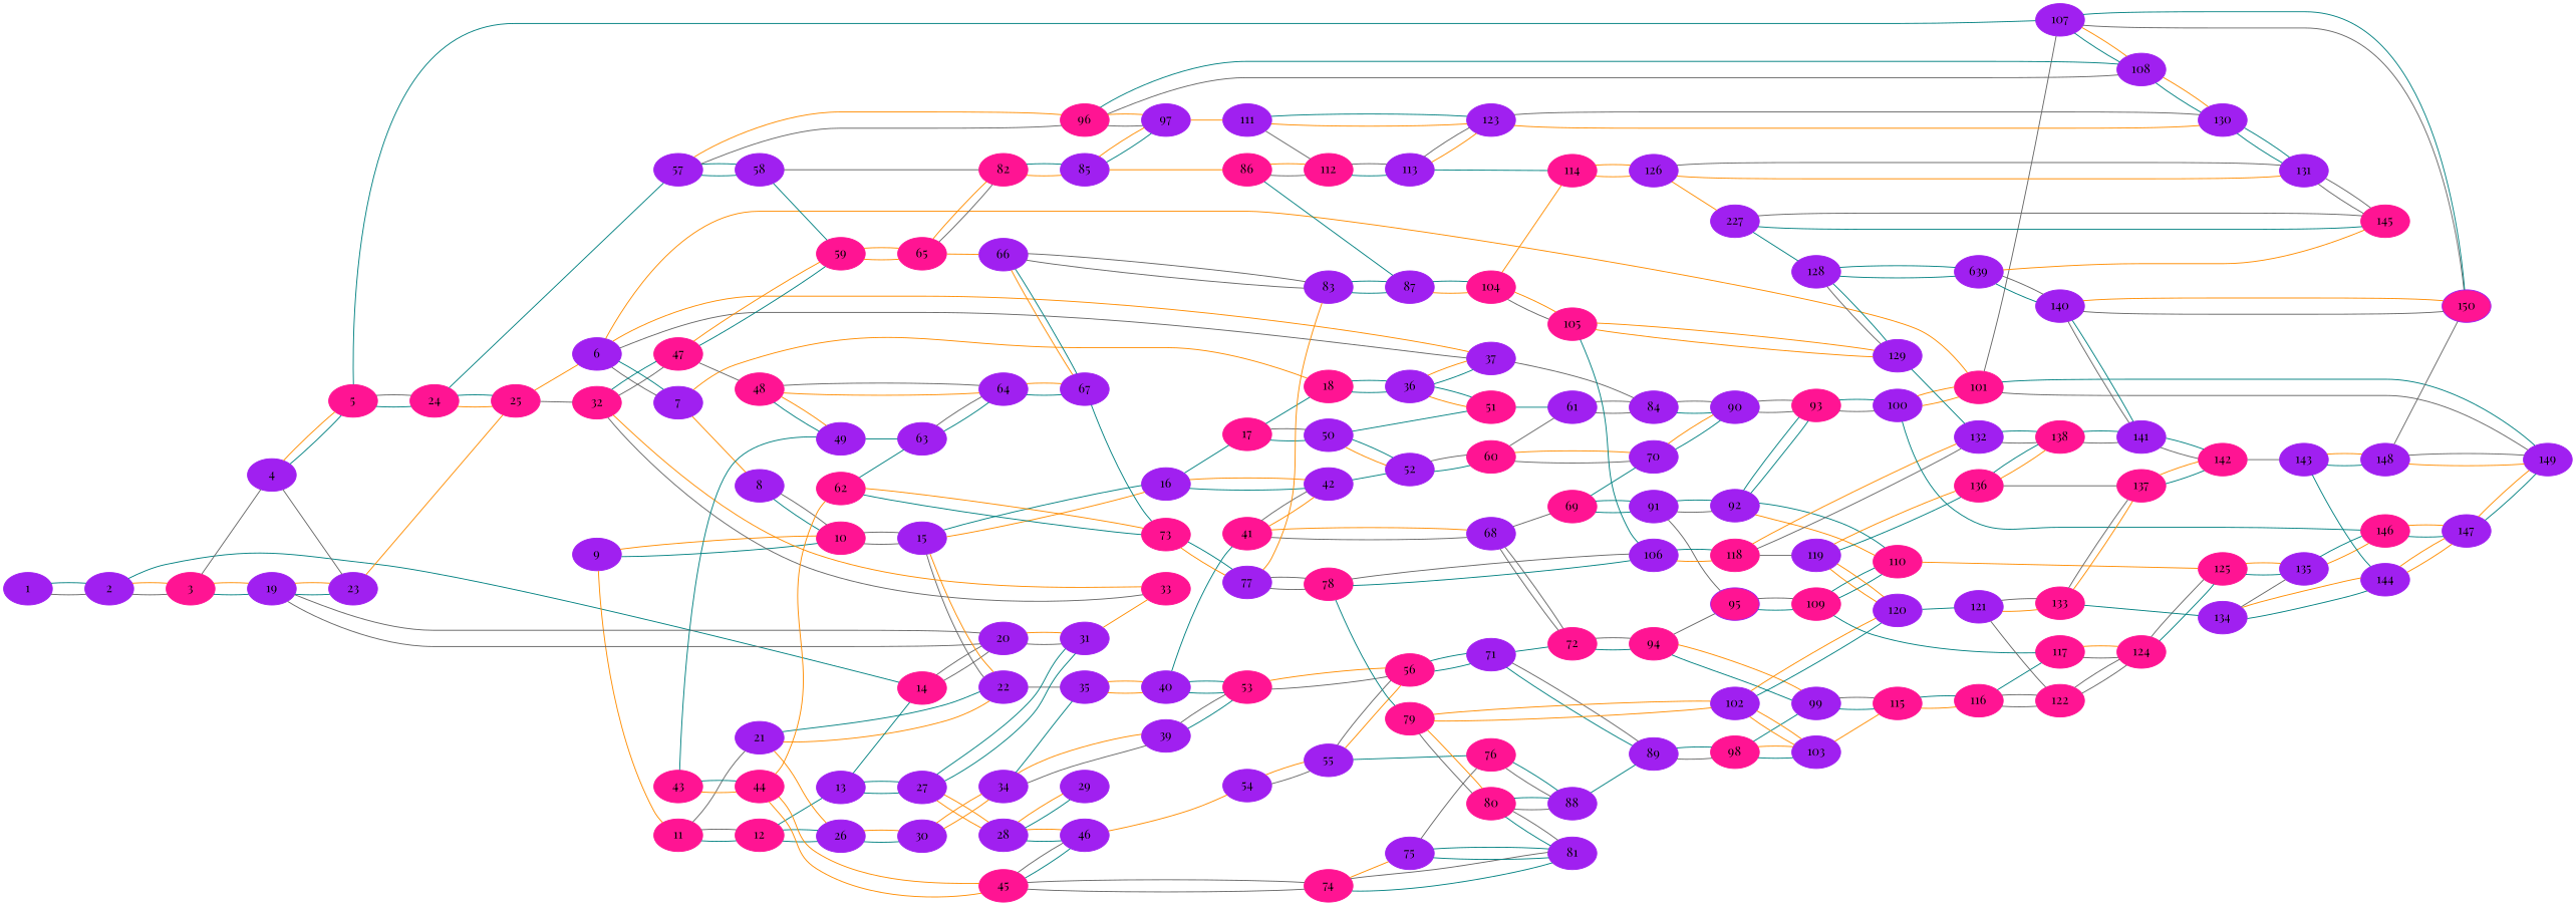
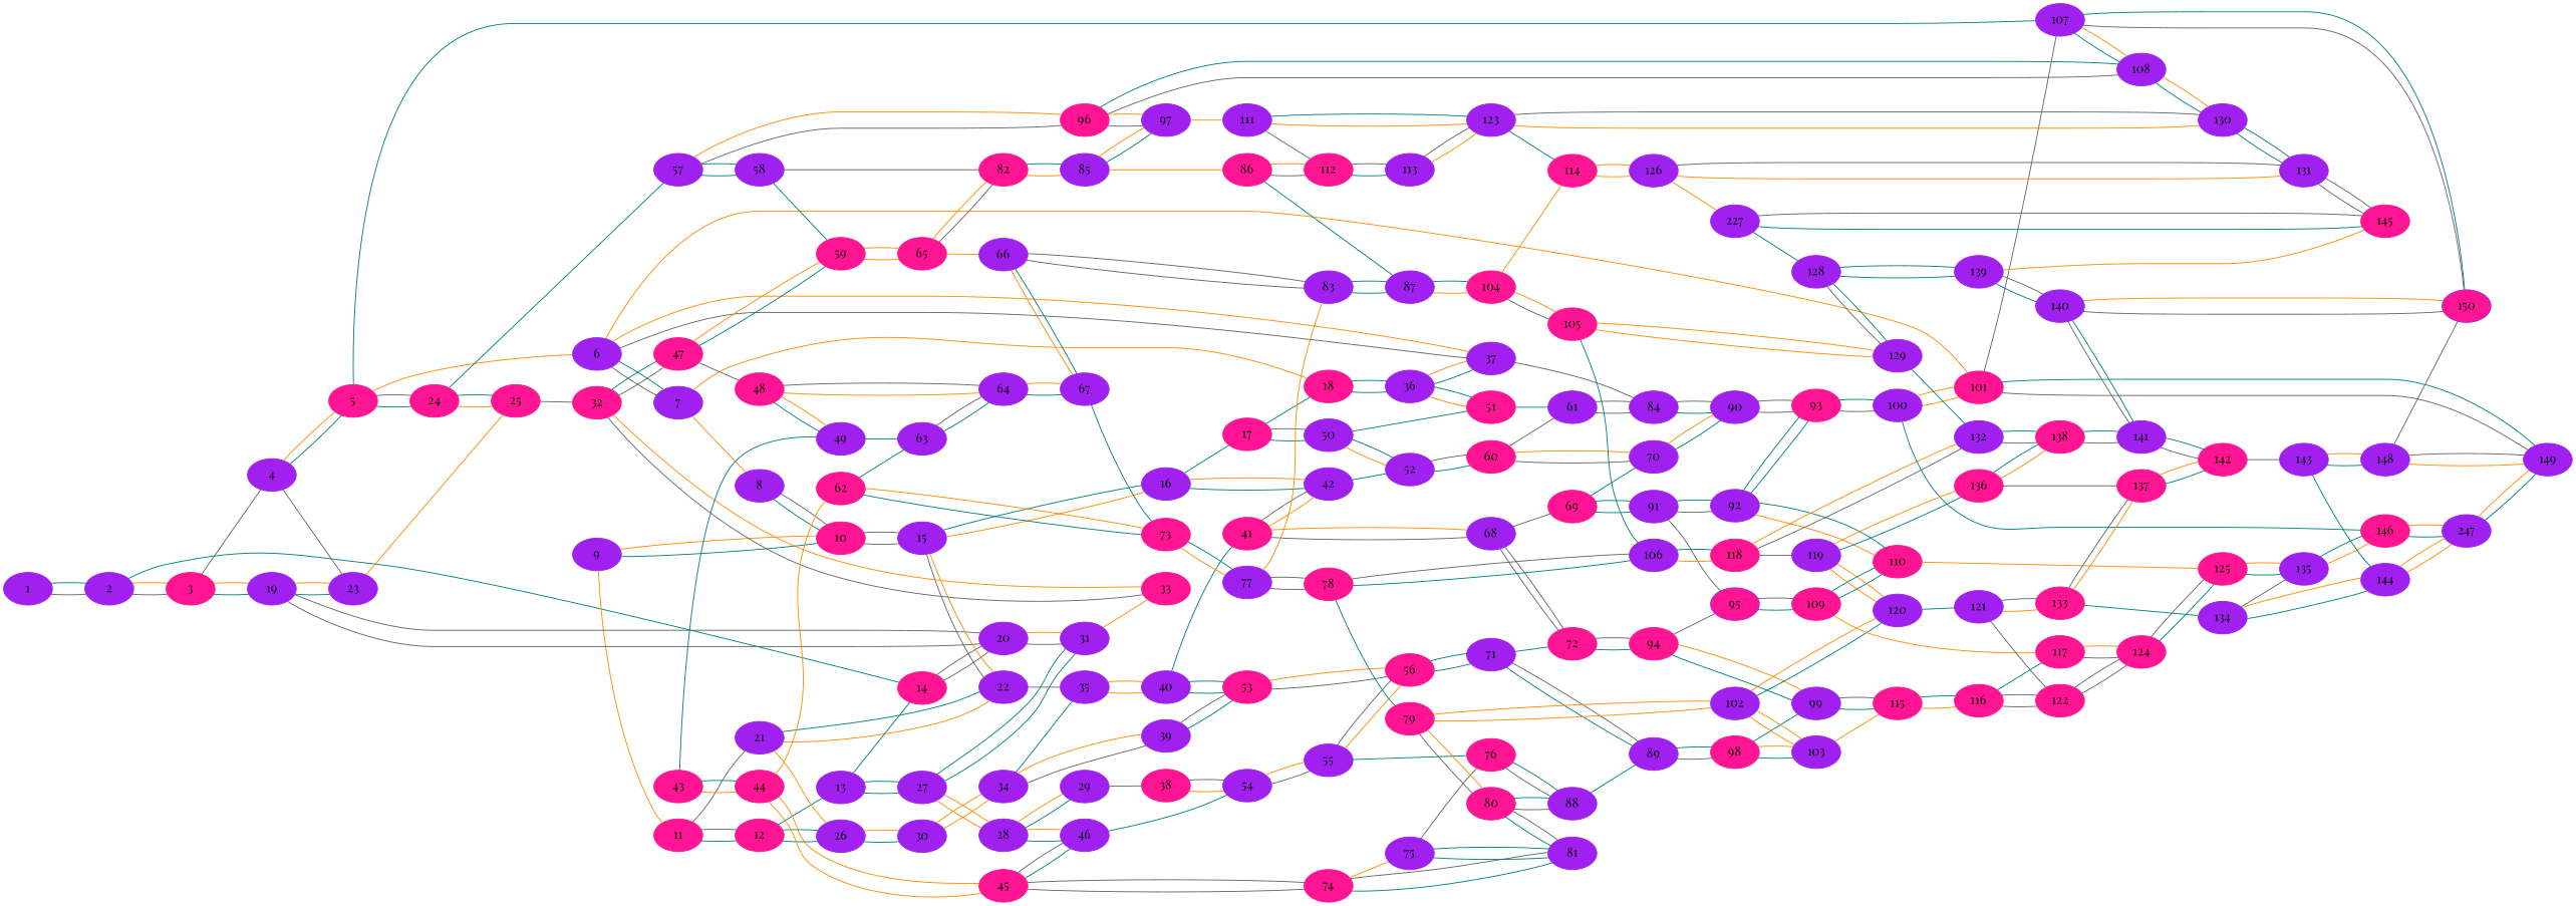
  graph {
    fontname="Playfair Display"
    rankdir=LR
    node [color=purple fontname="Playfair Display" style=filled]
    edge [color=teal fontname="Playfair Display"]
    1
    2
    3 [color=deeppink]
    14 [color=deeppink]
    10 [color=deeppink]
    9
    11 [color=deeppink]
    4
    19
    20
    5 [color=deeppink]
    23
    6
    24 [color=deeppink]
    107
    25 [color=deeppink]
    7
    37
    101 [color=deeppink]
    57
    108
    150 [fillcolor=deeppink]
    8
    18 [color=deeppink]
    84
    149
    36
    15
    12 [color=deeppink]
    21
    16
    22
    13
    26
    27
    30
    31
    28
    17 [color=deeppink]
    42
    35
    50
    52
    51 [color=deeppink]
    33 [color=deeppink]
    40
    32 [color=deeppink]
    58
    96 [color=deeppink]
    47 [color=deeppink]
    34
    29
    46
+   38 [color=deeppink]
    54
    39
    48 [color=deeppink]
    59 [color=deeppink]
    43 [color=deeppink]
    44 [color=deeppink]
    49
    53 [color=deeppink]
    41 [color=deeppink]
    61
    90
    55
    56 [color=deeppink]
    68
    69 [color=deeppink]
    72 [color=deeppink]
    60 [color=deeppink]
    45 [color=deeppink]
    62 [color=deeppink]
    63
    74 [color=deeppink]
    73 [color=deeppink]
    75
    81
    64
    65 [color=deeppink]
    67
    70
    71
    76 [color=deeppink]
    88
    89
    82 [color=deeppink]
    97
    85
    66
    77
    83
    87
    91
    94 [color=deeppink]
    92
    95 [fillcolor=deeppink]
    93 [color=deeppink]
    98 [color=deeppink]
    99
    78 [color=deeppink]
    79 [color=deeppink]
    106
    80 [color=deeppink]
    102
    118 [color=deeppink]
    103
    120
    86 [color=deeppink]
    104 [color=deeppink]
    112 [color=deeppink]
    111
    113
    105 [color=deeppink]
    114 [color=deeppink]
    100
    110 [color=deeppink]
    109 [color=deeppink]
    125 [color=deeppink]
    146 [color=deeppink]
    115 [color=deeppink]
    117 [color=deeppink]
    130
    123
    116 [color=deeppink]
-   147
+   147 [label=247]
    121
    129
    126
    132
    119
    131
    124 [color=deeppink]
    135
    n135 [label=227]
    122 [color=deeppink]
    136 [color=deeppink]
    138 [color=deeppink]
    137 [color=deeppink]
    133 [color=deeppink]
    134
    128
    145 [color=deeppink]
-   139 [label=639]
+   139
    140
    141
    144
    142 [color=deeppink]
    143
    148
    1 -- 2 [color=gray40]
    1 -- 2
    2 -- 3 [color=gray40]
    2 -- 3 [color=darkorange]
    2 -- 14
    3 -- 4 [color=gray40]
    3 -- 19
    3 -- 19 [color=darkorange]
    14 -- 20 [color=gray40]
    14 -- 20 [color=gray40]
    10 -- 15 [color=gray40]
    10 -- 15 [color=gray40]
    9 -- 10
    9 -- 10 [color=darkorange]
    9 -- 11 [color=darkorange]
    11 -- 12
    11 -- 12 [color=gray40]
    11 -- 21 [color=gray40]
    4 -- 5
    4 -- 5 [color=darkorange]
    4 -- 23 [color=gray40]
    19 -- 20 [color=gray40]
    19 -- 20 [color=gray40]
    19 -- 23
    19 -- 23 [color=darkorange]
    20 -- 31 [color=gray40]
    20 -- 31 [color=darkorange]
-   25 -- 6 [color=darkorange]
+   5 -- 6 [color=darkorange]
    5 -- 24
    5 -- 24 [color=gray40]
    5 -- 107
    23 -- 25 [color=darkorange]
    6 -- 7 [color=gray40]
    6 -- 7
    6 -- 37 [color=gray40]
    6 -- 37 [color=darkorange]
    6 -- 101 [color=darkorange]
    24 -- 25 [color=darkorange]
    24 -- 25
    24 -- 57
    107 -- 108
    107 -- 108 [color=darkorange]
    107 -- 150 [color=gray40]
    107 -- 150
    25 -- 32 [color=gray40]
    7 -- 8 [color=darkorange]
    7 -- 18 [color=darkorange]
    37 -- 84 [color=gray40]
    101 -- 107 [color=gray40]
    101 -- 149 [color=gray40]
    101 -- 149
    57 -- 58
    57 -- 58
    57 -- 96 [color=gray40]
    57 -- 96 [color=darkorange]
    108 -- 130
    108 -- 130 [color=darkorange]
    8 -- 10
    8 -- 10 [color=gray40]
    18 -- 36
    18 -- 36
    84 -- 90
    84 -- 90 [color=gray40]
    36 -- 37
    36 -- 37 [color=darkorange]
    36 -- 51 [color=darkorange]
    36 -- 51
    15 -- 16 [color=darkorange]
    15 -- 16
    15 -- 22 [color=gray40]
    15 -- 22 [color=darkorange]
    12 -- 13
    12 -- 26
    12 -- 26
    21 -- 22 [color=darkorange]
    21 -- 22
    21 -- 26 [color=darkorange]
    16 -- 17
    16 -- 42
    16 -- 42 [color=darkorange]
    22 -- 35 [color=gray40]
    13 -- 14
    13 -- 27
    13 -- 27
    26 -- 30
    26 -- 30 [color=darkorange]
    27 -- 31
    27 -- 31
    27 -- 28 [color=darkorange]
    27 -- 28 [color=darkorange]
    30 -- 34 [color=darkorange]
    30 -- 34 [color=darkorange]
    31 -- 33 [color=darkorange]
    28 -- 29
    28 -- 29 [color=darkorange]
    28 -- 46
    28 -- 46 [color=darkorange]
    17 -- 18
    17 -- 50
    17 -- 50 [color=gray40]
    42 -- 52
    35 -- 40 [color=darkorange]
    35 -- 40 [color=darkorange]
    50 -- 52 [color=darkorange]
    50 -- 52
    50 -- 51
    52 -- 60
    52 -- 60 [color=gray40]
    51 -- 61
    40 -- 53
    40 -- 53
    40 -- 41
    32 -- 33 [color=gray40]
    32 -- 33 [color=darkorange]
    32 -- 47 [color=gray40]
    32 -- 47
    58 -- 59
    58 -- 82 [color=gray40]
    96 -- 108 [color=gray40]
    96 -- 108
    96 -- 97 [color=gray40]
    96 -- 97 [color=darkorange]
    47 -- 48 [color=gray40]
    47 -- 59
    47 -- 59 [color=darkorange]
    34 -- 35
    34 -- 39 [color=gray40]
    34 -- 39 [color=darkorange]
-   46 -- 54 [color=darkorange]
+   29 -- 38 [color=gray40]
+   46 -- 54
+   38 -- 54 [color=darkorange]
+   38 -- 54 [color=gray40]
    54 -- 55 [color=gray40]
    54 -- 55 [color=darkorange]
    39 -- 53
    39 -- 53 [color=gray40]
    48 -- 49
    48 -- 49 [color=darkorange]
    48 -- 64 [color=darkorange]
    48 -- 64 [color=gray40]
    59 -- 65 [color=darkorange]
    59 -- 65 [color=darkorange]
    43 -- 44 [color=darkorange]
    43 -- 44
    43 -- 49
    44 -- 45 [color=darkorange]
    44 -- 45 [color=darkorange]
    44 -- 62 [color=darkorange]
    49 -- 63
    53 -- 56 [color=gray40]
    53 -- 56 [color=darkorange]
    41 -- 42 [color=darkorange]
    41 -- 42 [color=gray40]
    41 -- 68 [color=gray40]
    41 -- 68 [color=darkorange]
    61 -- 84 [color=gray40]
    61 -- 84 [color=gray40]
    90 -- 93 [color=gray40]
    90 -- 93 [color=gray40]
    55 -- 56 [color=darkorange]
    55 -- 56 [color=gray40]
    55 -- 76
    56 -- 71
    56 -- 71
    68 -- 69 [color=gray40]
    68 -- 72 [color=gray40]
    68 -- 72 [color=gray40]
    69 -- 70
    69 -- 91
    69 -- 91
    72 -- 94
    72 -- 94 [color=gray40]
    60 -- 61 [color=gray40]
    60 -- 70 [color=gray40]
    60 -- 70 [color=darkorange]
    45 -- 46
    45 -- 46 [color=gray40]
    45 -- 74 [color=gray40]
    45 -- 74 [color=gray40]
    62 -- 63
    62 -- 73
    62 -- 73 [color=darkorange]
    63 -- 64
    63 -- 64 [color=gray40]
    74 -- 75 [color=darkorange]
    74 -- 81
    74 -- 81 [color=gray40]
    73 -- 77 [color=darkorange]
    73 -- 77
    75 -- 81
    75 -- 81
    75 -- 76 [color=gray40]
    64 -- 67
    64 -- 67 [color=darkorange]
    65 -- 82 [color=gray40]
    65 -- 82 [color=darkorange]
    65 -- 66 [color=darkorange]
    67 -- 73
    70 -- 90
    70 -- 90 [color=darkorange]
    71 -- 72
    71 -- 89
    71 -- 89 [color=gray40]
    76 -- 88 [color=gray40]
    76 -- 88
    88 -- 89
    89 -- 98 [color=gray40]
    89 -- 98
    82 -- 85 [color=darkorange]
    82 -- 85
    97 -- 111 [color=darkorange]
    85 -- 97
    85 -- 97 [color=darkorange]
    85 -- 86 [color=darkorange]
    66 -- 67 [color=darkorange]
    66 -- 67
    66 -- 83 [color=gray40]
    66 -- 83 [color=gray40]
    77 -- 83 [color=darkorange]
    77 -- 78 [color=gray40]
    77 -- 78 [color=gray40]
    83 -- 87
    83 -- 87
    87 -- 104 [color=darkorange]
    87 -- 104
    91 -- 92 [color=gray40]
    91 -- 92
    91 -- 95 [color=gray40]
    94 -- 95 [color=gray40]
    94 -- 99
    94 -- 99 [color=darkorange]
    92 -- 93
    92 -- 93
    92 -- 110 [color=darkorange]
    92 -- 110
    95 -- 109
    95 -- 109 [color=gray40]
    93 -- 100 [color=gray40]
    93 -- 100
    98 -- 99
    98 -- 103
    98 -- 103 [color=darkorange]
    99 -- 115
    99 -- 115 [color=gray40]
    78 -- 79
    78 -- 106
    78 -- 106 [color=gray40]
    79 -- 80 [color=gray40]
    79 -- 80 [color=darkorange]
    79 -- 102 [color=darkorange]
    79 -- 102 [color=darkorange]
    106 -- 118 [color=darkorange]
    106 -- 118
    80 -- 81
    80 -- 81 [color=gray40]
    80 -- 88 [color=gray40]
    80 -- 88
    102 -- 103 [color=darkorange]
    102 -- 103 [color=darkorange]
    102 -- 120
    102 -- 120 [color=darkorange]
    118 -- 132 [color=gray40]
    118 -- 132 [color=darkorange]
    118 -- 119 [color=gray40]
    103 -- 115 [color=darkorange]
    120 -- 121
    86 -- 87
    86 -- 112 [color=gray40]
    86 -- 112 [color=darkorange]
    104 -- 105 [color=gray40]
    104 -- 105 [color=darkorange]
    104 -- 114 [color=darkorange]
    112 -- 113
    112 -- 113 [color=gray40]
    111 -- 112 [color=gray40]
    111 -- 123 [color=darkorange]
    111 -- 123
-   113 -- 114
+   123 -- 114
    113 -- 123 [color=darkorange]
    113 -- 123 [color=gray40]
    105 -- 106
    105 -- 129 [color=darkorange]
    105 -- 129 [color=darkorange]
    114 -- 126 [color=darkorange]
    114 -- 126 [color=darkorange]
    100 -- 101 [color=darkorange]
    100 -- 101 [color=darkorange]
    100 -- 146
    110 -- 125 [color=darkorange]
    109 -- 110
    109 -- 110
-   109 -- 117
+   109 -- 117 [color=darkorange]
    125 -- 135
    125 -- 135 [color=darkorange]
    146 -- 147
    146 -- 147 [color=darkorange]
    115 -- 116 [color=darkorange]
    115 -- 116
    117 -- 124 [color=gray40]
    117 -- 124 [color=darkorange]
    130 -- 131
    130 -- 131
    123 -- 130 [color=darkorange]
    123 -- 130 [color=gray40]
    116 -- 117
    116 -- 122 [color=gray40]
    116 -- 122 [color=gray40]
    147 -- 149
    147 -- 149 [color=darkorange]
    121 -- 122 [color=gray40]
    121 -- 133 [color=darkorange]
    121 -- 133 [color=gray40]
    129 -- 132
    126 -- 131 [color=darkorange]
    126 -- 131 [color=gray40]
    126 -- n135 [color=darkorange]
    132 -- 138 [color=gray40]
    132 -- 138
    119 -- 120 [color=darkorange]
    119 -- 120 [color=darkorange]
    119 -- 136
    119 -- 136 [color=darkorange]
    131 -- 145 [color=gray40]
    131 -- 145 [color=gray40]
    124 -- 125
    124 -- 125 [color=gray40]
    135 -- 146 [color=darkorange]
    135 -- 146
    n135 -- 128
    n135 -- 145
    n135 -- 145 [color=gray40]
    122 -- 124 [color=gray40]
    122 -- 124 [color=gray40]
    136 -- 138 [color=darkorange]
    136 -- 138
    136 -- 137 [color=gray40]
    138 -- 141 [color=gray40]
    138 -- 141
    137 -- 142
    137 -- 142 [color=darkorange]
    133 -- 137 [color=darkorange]
    133 -- 137 [color=gray40]
    133 -- 134
    134 -- 135 [color=gray40]
    134 -- 144
    134 -- 144 [color=darkorange]
    128 -- 129 [color=gray40]
    128 -- 129
    128 -- 139
    128 -- 139
    139 -- 145 [color=darkorange]
    139 -- 140
    139 -- 140 [color=gray40]
    140 -- 150 [color=gray40]
    140 -- 150 [color=darkorange]
    140 -- 141 [color=gray40]
    140 -- 141
    141 -- 142 [color=gray40]
    141 -- 142
    144 -- 147 [color=darkorange]
    144 -- 147 [color=darkorange]
    142 -- 143 [color=gray40]
    143 -- 144
    143 -- 148
    143 -- 148 [color=darkorange]
    148 -- 150 [color=gray40]
    148 -- 149 [color=darkorange]
    148 -- 149 [color=gray40]
  }
